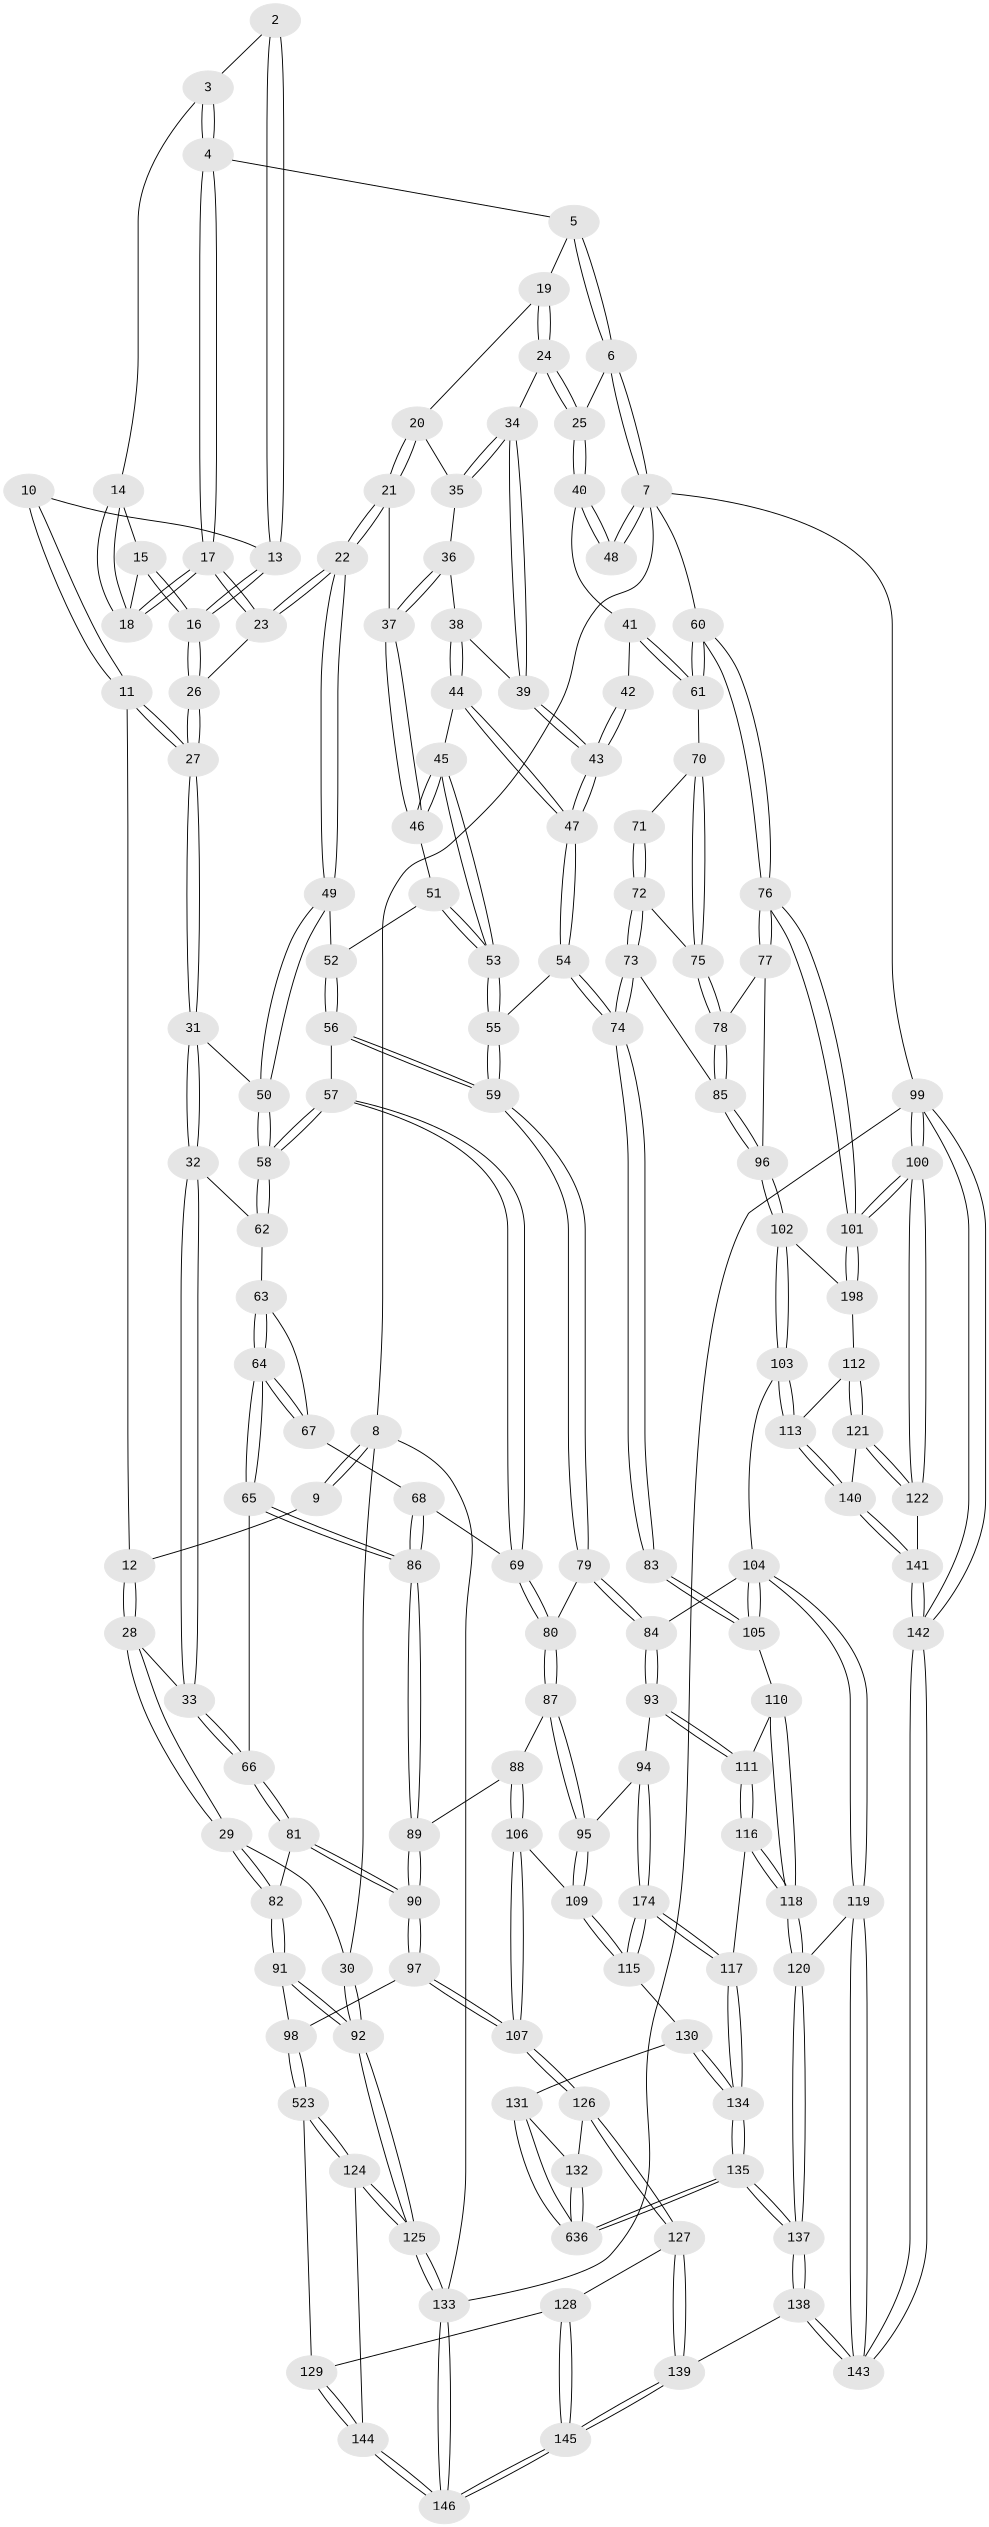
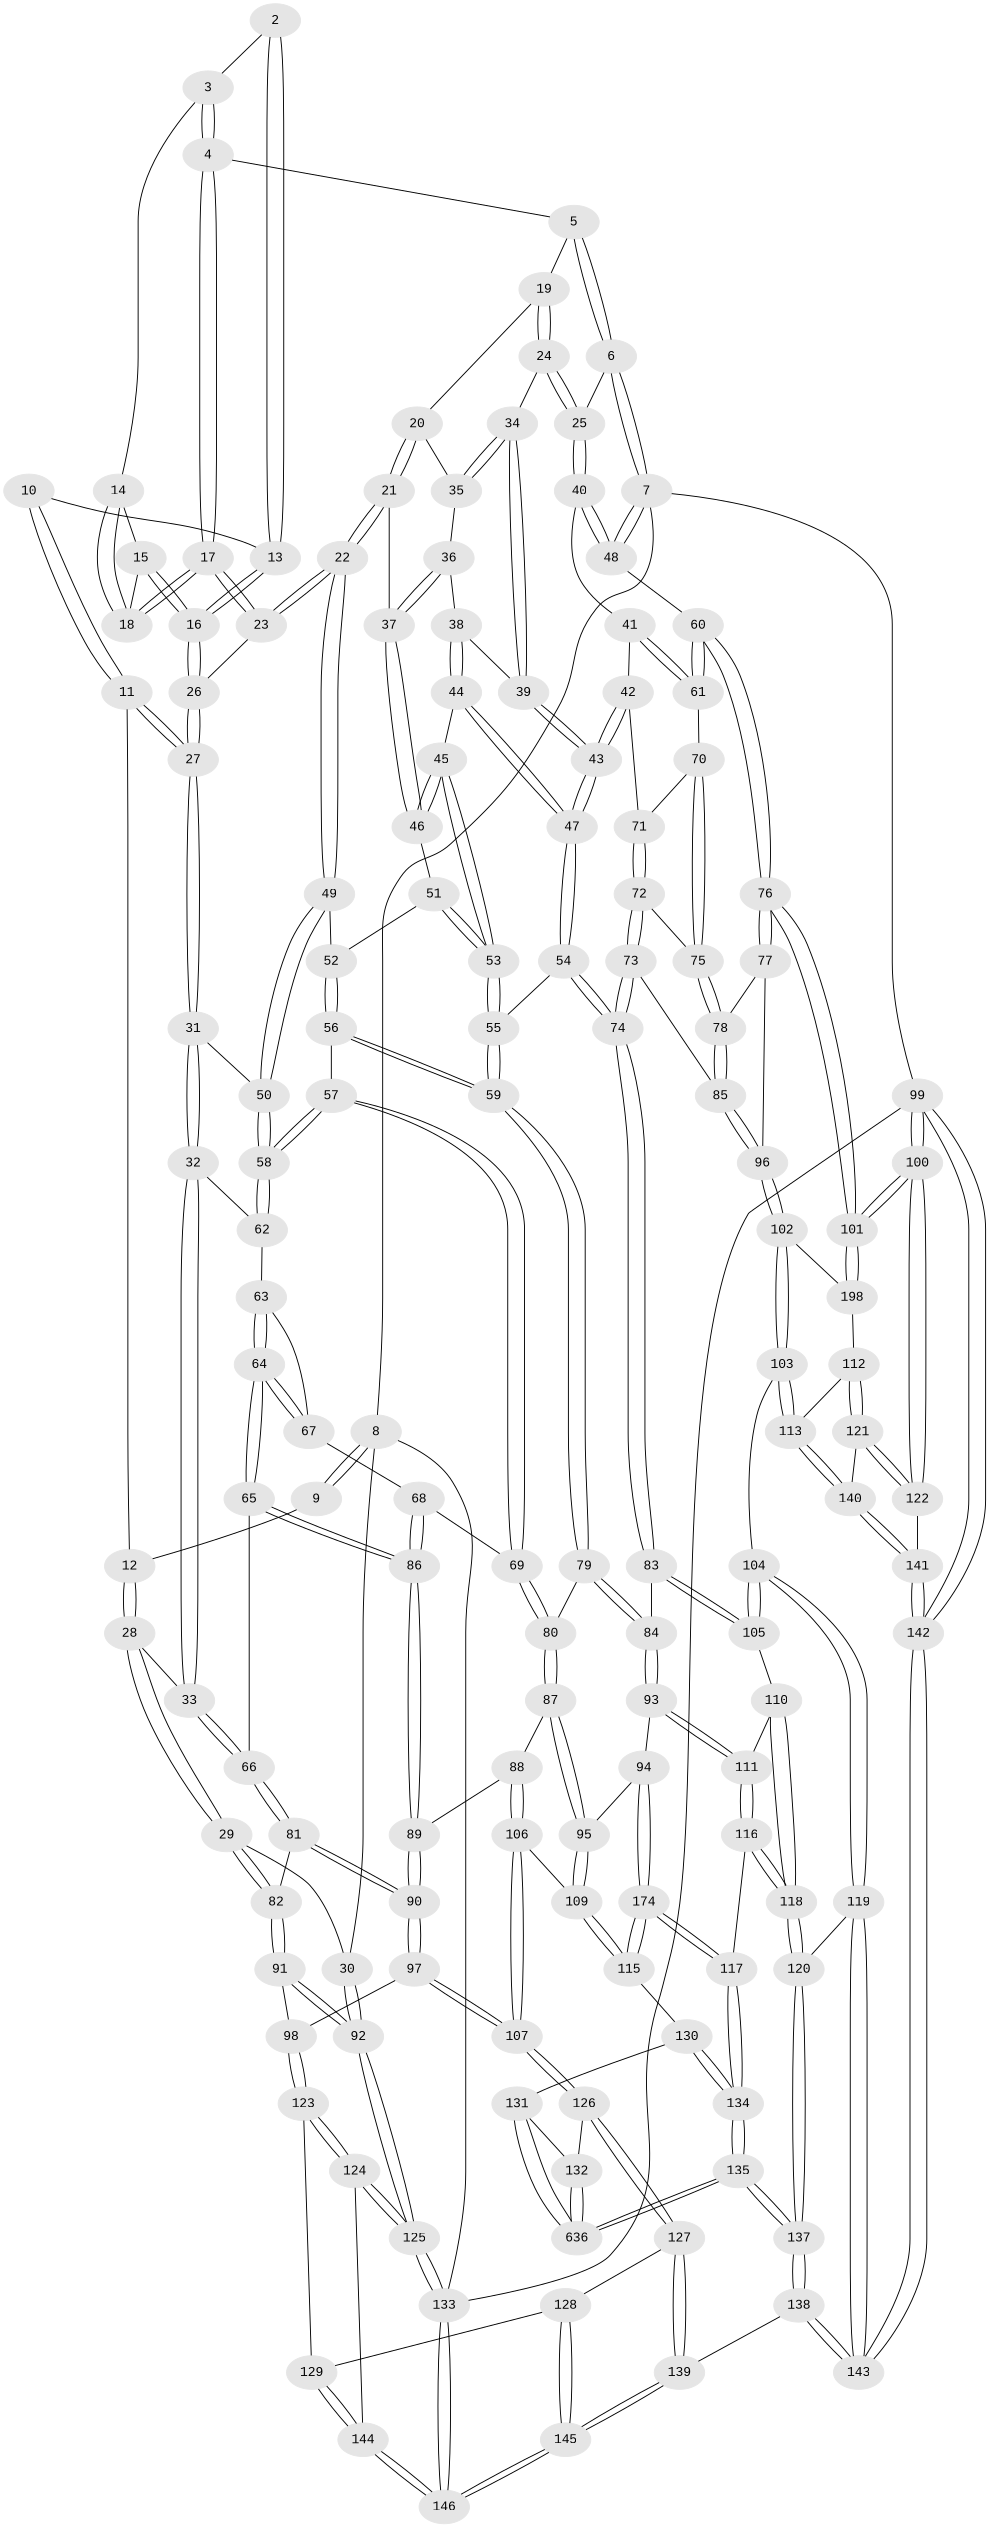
  graph {
    fontname="Liberation Mono"
    node [color=gray90 fontname="Liberation Mono" style=filled]
    edge [fontname="Liberation Mono"]
    2
    3
    13
    10
    11
    4
    14
    16
    5
    17
    15
    18
    6
    19
    23
    7
    25
    20
    24
    8
    48
    99
    40
    9
    30
    133
    60
    100
    142
    12
    92
    146
    28
    27
    31
    29
    33
    26
    21
    35
    34
    22
    37
    36
    49
    46
    50
    52
    39
    41
    32
    82
    66
    91
    125
    62
    58
    63
    81
    43
    38
    44
    51
    47
    45
    42
    61
    71
    70
    72
    54
    53
    55
    74
    76
    56
    59
    57
    83
    79
    69
    80
    84
    77
    101
    75
    64
    67
    65
    68
    86
    89
    90
    87
    78
    73
    85
    96
    105
    n100 [label=198]
    102
    93
    88
    95
    97
    98
    110
    94
    111
    106
    109
    107
-   123 [label=523]
+   123
    n114 [label=174]
    116
    115
    117
    103
    126
    124
    129
    122
    143
    141
    112
    104
    113
    119
    140
    120
    118
    127
    132
    121
    130
    134
    131
    135
    137
    138
    144
    128
    139
    n144 [label=636]
    145
    2 -- 3
    2 -- 13
    2 -- 13
    3 -- 4
    3 -- 4
    3 -- 14
    13 -- 16
    13 -- 16
    10 -- 13
    10 -- 11
    10 -- 11
    11 -- 12
    11 -- 27
    11 -- 27
    4 -- 5
    4 -- 17
    4 -- 17
    14 -- 15
    14 -- 18
    14 -- 18
    16 -- 26
    16 -- 26
    5 -- 6
    5 -- 6
    5 -- 19
    17 -- 18
    17 -- 18
    17 -- 23
    17 -- 23
    15 -- 16
    15 -- 16
    15 -- 18
    6 -- 7
    6 -- 7
    6 -- 25
    19 -- 20
    19 -- 24
    19 -- 24
    23 -- 26
    7 -- 8
    7 -- 48
    7 -- 48
    7 -- 99
    25 -- 40
    25 -- 40
    20 -- 21
    20 -- 21
    20 -- 35
    24 -- 25
    24 -- 25
    24 -- 34
    8 -- 9
    8 -- 9
    8 -- 30
    8 -- 133
-   7 -- 60
+   48 -- 60
    99 -- 133
    99 -- 100
    99 -- 100
    99 -- 142
    99 -- 142
    40 -- 48
    40 -- 48
    40 -- 41
    9 -- 12
    30 -- 92
    30 -- 92
    133 -- 146
    133 -- 146
    60 -- 61
    60 -- 61
    60 -- 76
    60 -- 76
    100 -- 101
    100 -- 101
    100 -- 122
    100 -- 122
    142 -- 143
    142 -- 143
    12 -- 28
    12 -- 28
    92 -- 125
    92 -- 125
    28 -- 29
    28 -- 29
    28 -- 33
    27 -- 31
    27 -- 31
    31 -- 50
    31 -- 32
    31 -- 32
    29 -- 30
    29 -- 82
    29 -- 82
    33 -- 66
    33 -- 66
    26 -- 27
    26 -- 27
    21 -- 22
    21 -- 22
    21 -- 37
    35 -- 36
    34 -- 35
    34 -- 35
    34 -- 39
    34 -- 39
    22 -- 23
    22 -- 23
    22 -- 49
    22 -- 49
    37 -- 46
    37 -- 46
    36 -- 37
    36 -- 37
    36 -- 38
    49 -- 50
    49 -- 50
    49 -- 52
    46 -- 51
    50 -- 58
    50 -- 58
    52 -- 56
    52 -- 56
    39 -- 43
    39 -- 43
    41 -- 42
    41 -- 61
    41 -- 61
    32 -- 33
    32 -- 33
    32 -- 62
    82 -- 91
    82 -- 91
    66 -- 81
    66 -- 81
    91 -- 92
    91 -- 92
    91 -- 98
    125 -- 133
    125 -- 133
    62 -- 63
    58 -- 62
    58 -- 62
    63 -- 64
    63 -- 64
    63 -- 67
    81 -- 82
    81 -- 90
    81 -- 90
    43 -- 47
    43 -- 47
    38 -- 39
    38 -- 44
    38 -- 44
    44 -- 47
    44 -- 47
    44 -- 45
    51 -- 52
    51 -- 53
    51 -- 53
    47 -- 54
    47 -- 54
    45 -- 46
    45 -- 46
    45 -- 53
    45 -- 53
    42 -- 43
    42 -- 43
+   42 -- 71
    61 -- 70
    71 -- 72
    71 -- 72
    70 -- 71
    70 -- 75
    70 -- 75
    72 -- 75
    72 -- 73
    72 -- 73
    54 -- 55
    54 -- 74
    54 -- 74
    53 -- 55
    53 -- 55
    55 -- 59
    55 -- 59
    74 -- 83
    74 -- 83
    76 -- 77
    76 -- 77
    76 -- 101
    76 -- 101
    56 -- 59
    56 -- 59
    56 -- 57
    59 -- 79
    59 -- 79
    57 -- 58
    57 -- 58
    57 -- 69
    57 -- 69
-   104 -- 84
+   83 -- 84
    83 -- 105
    83 -- 105
    79 -- 80
    79 -- 84
    79 -- 84
    69 -- 80
    69 -- 80
    80 -- 87
    80 -- 87
    84 -- 93
    84 -- 93
    77 -- 78
    77 -- 96
    101 -- n100
    101 -- n100
    75 -- 78
    75 -- 78
    64 -- 67
    64 -- 67
    64 -- 65
    64 -- 65
    67 -- 68
    65 -- 66
    65 -- 86
    65 -- 86
    68 -- 69
    68 -- 86
    68 -- 86
    86 -- 89
    86 -- 89
    89 -- 90
    89 -- 90
    90 -- 97
    90 -- 97
    87 -- 88
    87 -- 95
    87 -- 95
    78 -- 85
    78 -- 85
    73 -- 74
    73 -- 74
    73 -- 85
    85 -- 96
    85 -- 96
    96 -- 102
    96 -- 102
    105 -- 110
    n100 -- 112
    102 -- n100
    102 -- 103
    102 -- 103
    93 -- 94
    93 -- 111
    93 -- 111
    88 -- 89
    88 -- 106
    88 -- 106
    95 -- 109
    95 -- 109
    97 -- 98
    97 -- 107
    97 -- 107
    98 -- 123
    98 -- 123
    110 -- 111
    110 -- 118
    110 -- 118
    94 -- 95
    94 -- n114
    94 -- n114
    111 -- 116
    111 -- 116
    106 -- 109
    106 -- 107
    106 -- 107
    109 -- 115
    109 -- 115
    107 -- 126
    107 -- 126
    123 -- 124
    123 -- 124
    123 -- 129
    n114 -- 115
    n114 -- 115
    n114 -- 117
    n114 -- 117
    116 -- 117
    116 -- 118
    116 -- 118
    115 -- 130
    117 -- 134
    117 -- 134
    103 -- 104
    103 -- 113
    103 -- 113
    126 -- 127
    126 -- 127
    126 -- 132
    124 -- 125
    124 -- 125
    124 -- 144
    129 -- 144
    129 -- 144
    122 -- 141
    141 -- 142
    141 -- 142
    112 -- 113
    112 -- 121
    112 -- 121
    104 -- 105
    104 -- 105
    104 -- 119
    104 -- 119
    113 -- 140
    113 -- 140
    119 -- 143
    119 -- 143
    119 -- 120
    140 -- 141
    140 -- 141
    120 -- 137
    120 -- 137
    118 -- 120
    118 -- 120
    127 -- 128
    127 -- 139
    127 -- 139
    132 -- n144
    132 -- n144
    121 -- 122
    121 -- 122
    121 -- 140
    130 -- 134
    130 -- 134
    130 -- 131
    134 -- 135
    134 -- 135
    131 -- 132
    131 -- n144
    131 -- n144
    135 -- 137
    135 -- 137
    135 -- n144
    135 -- n144
    137 -- 138
    137 -- 138
    138 -- 143
    138 -- 143
    138 -- 139
    144 -- 146
    144 -- 146
    128 -- 129
    128 -- 145
    128 -- 145
    139 -- 145
    139 -- 145
    145 -- 146
    145 -- 146
  }
